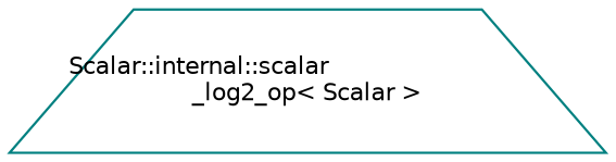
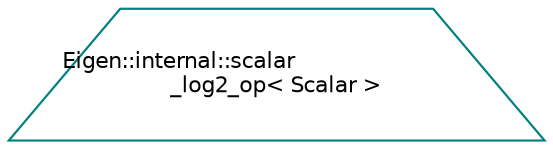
  digraph {
    rankdir=LR
-   n1 [color=teal fillcolor=white fontname=Helvetica fontsize=10 height=0.2 label="Scalar::internal::scalar\l_log2_op\< Scalar \>" shape=trapezium style=filled width=0.4]
+   n1 [color=teal fillcolor=white fontname=Helvetica fontsize=10 height=0.2 label="Eigen::internal::scalar\l_log2_op\< Scalar \>" shape=trapezium style=filled width=0.4]
  }
